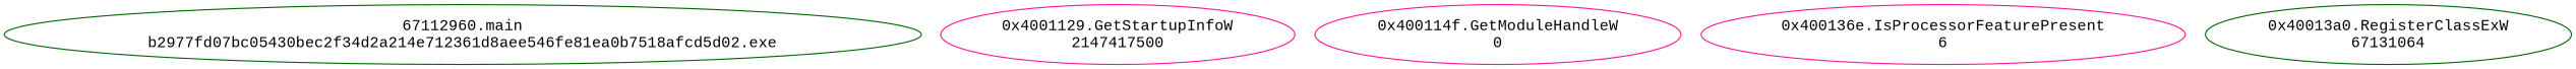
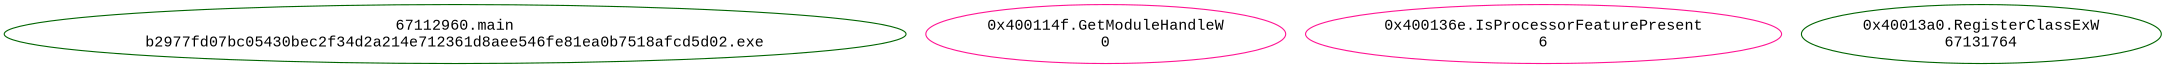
  digraph {
    fontname="Liberation Mono"
    node [color=deeppink fontname="Liberation Mono"]
    n1 [label="67112960.main\nb2977fd07bc05430bec2f34d2a214e712361d8aee546fe81ea0b7518afcd5d02.exe" color=darkgreen]
-   n2 [label="0x4001129.GetStartupInfoW\n2147417500"]
    n3 [label="0x400114f.GetModuleHandleW\n0"]
    n4 [label="0x400136e.IsProcessorFeaturePresent\n6"]
-   n5 [label="0x40013a0.RegisterClassExW\n67131064" color=darkgreen]
+   n5 [label="0x40013a0.RegisterClassExW\n67131764" color=darkgreen]
  }
